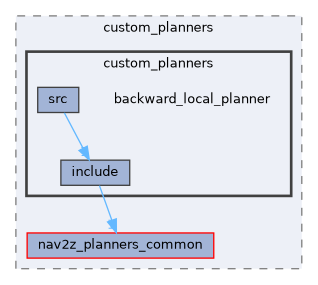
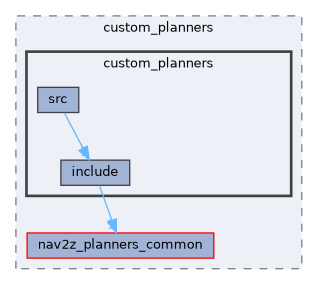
  digraph {
    compound=true
    node [fontname=Helvetica fontsize=10 shape=box color=grey25 fillcolor="#a2b4d6" style=filled]
    edge [color=steelblue1 fontcolor=steelblue1 fontname=Helvetica fontsize=10 headlabel=1 labeldistance=1.5 labelfontname=Helvetica labelfontsize=10]
-   n1 [height=0.2 label=backward_local_planner shape=plaintext width=0.4 color="" fillcolor="" style=""]
    n2 [height=0.2 label=include width=0.4]
    n3 [height=0.2 label=src width=0.4]
    n4 [color=red height=0.2 label=nav2z_planners_common width=0.4]
    subgraph cluster_1 {
      bgcolor="#edf0f7"
      fontname=Helvetica
      fontsize=10
      label=custom_planners
      pencolor=grey50
      style="filled,dashed"
      n4
      subgraph cluster_2 {
        bgcolor="#edf0f7"
        fontname=Helvetica
        fontsize=10
        label=custom_planners
        pencolor=grey25
        style="filled,bold"
-       n1
        n2
        n3
      }
    }
    n2 -> n4
    n3 -> n2
  }
